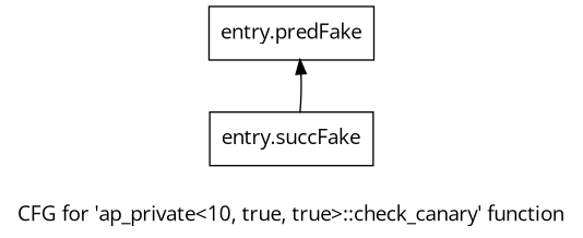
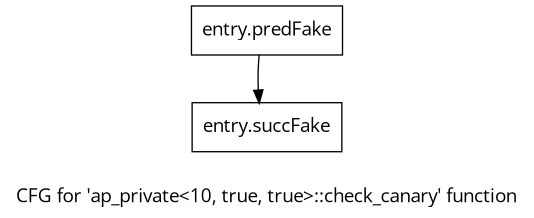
  digraph {
    label="CFG for 'ap_private\<10, true, true\>::check_canary' function"
    fontname="Open Sans"
    node [shape=record fontname="Open Sans"]
    n1 [label="{entry.predFake}"]
    n2 [filename="/tools/Xilinx/Vitis_HLS/2022.1/include/etc/ap_private.h" label="{entry.succFake}" linenumber=1430]
-   n2 -> n1 [execusionnum=3200 filename="/tools/Xilinx/Vitis_HLS/2022.1/include/etc/ap_private.h" fontname="Open Sans"]
+   n1 -> n2 [execusionnum=3200 filename="/tools/Xilinx/Vitis_HLS/2022.1/include/etc/ap_private.h" fontname="Open Sans"]
  }
